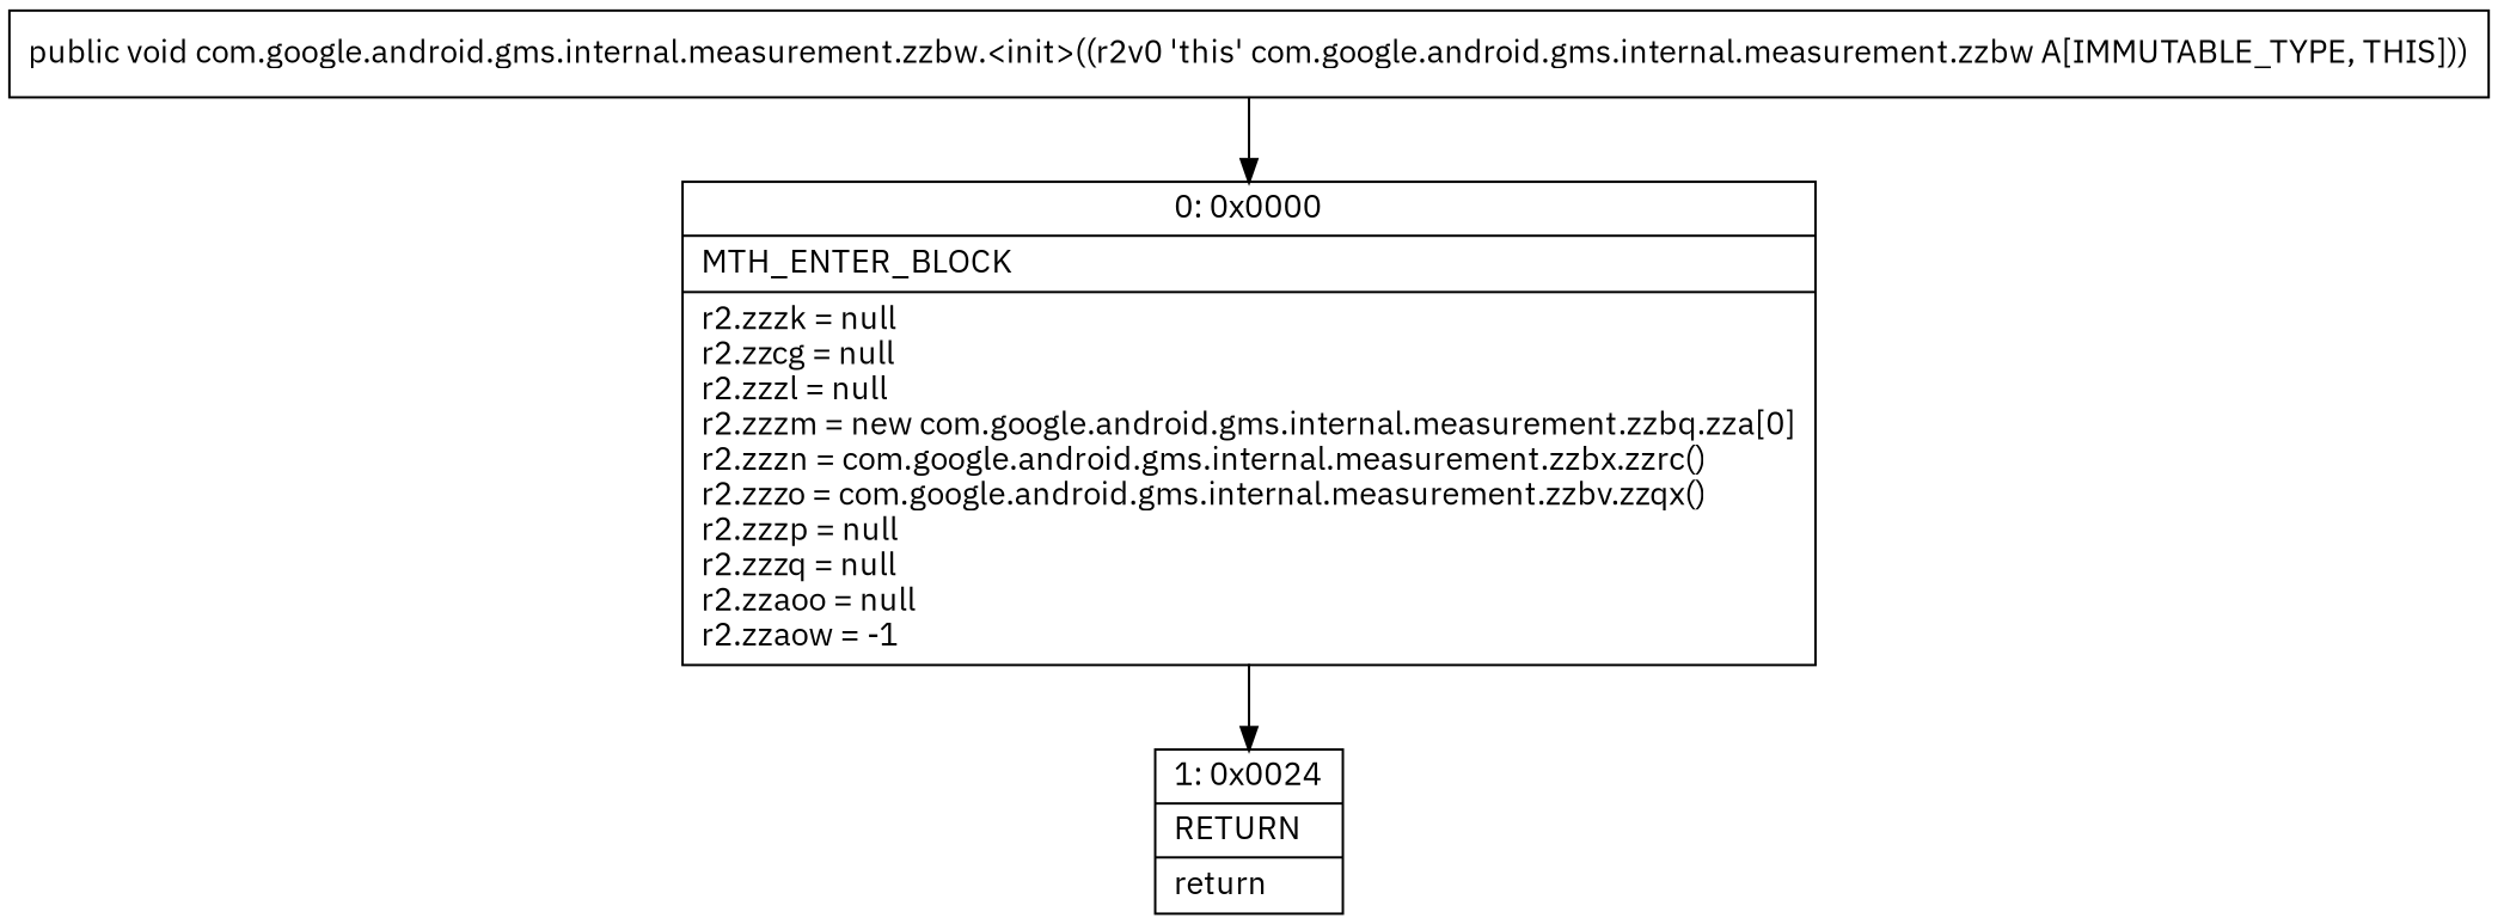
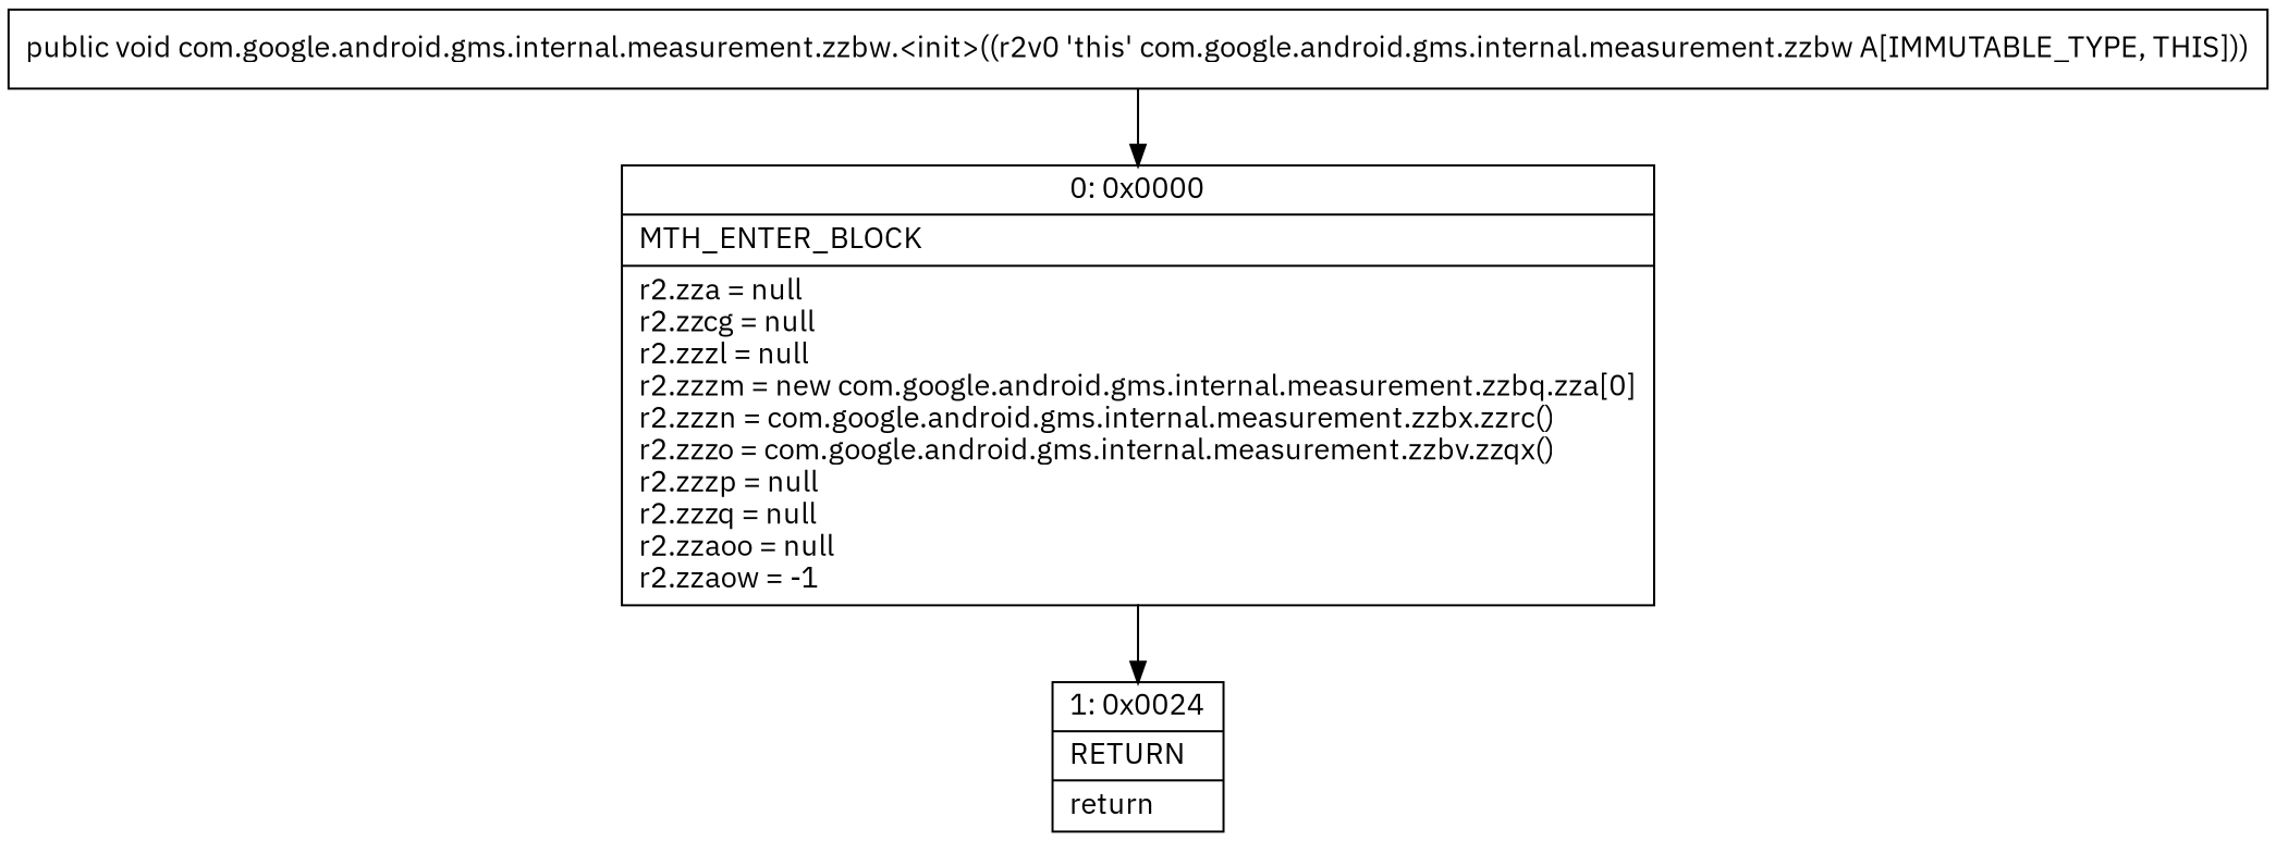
  digraph {
    fontname="IBM Plex Sans"
    node [shape=record fontname="IBM Plex Sans"]
    edge [fontname="IBM Plex Sans"]
-   n1 [label="{0\:\ 0x0000|MTH_ENTER_BLOCK\l|r2.zzzk = null\lr2.zzcg = null\lr2.zzzl = null\lr2.zzzm = new com.google.android.gms.internal.measurement.zzbq.zza[0]\lr2.zzzn = com.google.android.gms.internal.measurement.zzbx.zzrc()\lr2.zzzo = com.google.android.gms.internal.measurement.zzbv.zzqx()\lr2.zzzp = null\lr2.zzzq = null\lr2.zzaoo = null\lr2.zzaow = \-1\l}"]
+   n1 [label="{0\:\ 0x0000|MTH_ENTER_BLOCK\l|r2.zza = null\lr2.zzcg = null\lr2.zzzl = null\lr2.zzzm = new com.google.android.gms.internal.measurement.zzbq.zza[0]\lr2.zzzn = com.google.android.gms.internal.measurement.zzbx.zzrc()\lr2.zzzo = com.google.android.gms.internal.measurement.zzbv.zzqx()\lr2.zzzp = null\lr2.zzzq = null\lr2.zzaoo = null\lr2.zzaow = \-1\l}"]
    n2 [label="{1\:\ 0x0024|RETURN\l|return\l}"]
    n3 [label="{public void com.google.android.gms.internal.measurement.zzbw.\<init\>((r2v0 'this' com.google.android.gms.internal.measurement.zzbw A[IMMUTABLE_TYPE, THIS])) }"]
    n1 -> n2
    n3 -> n1
  }
